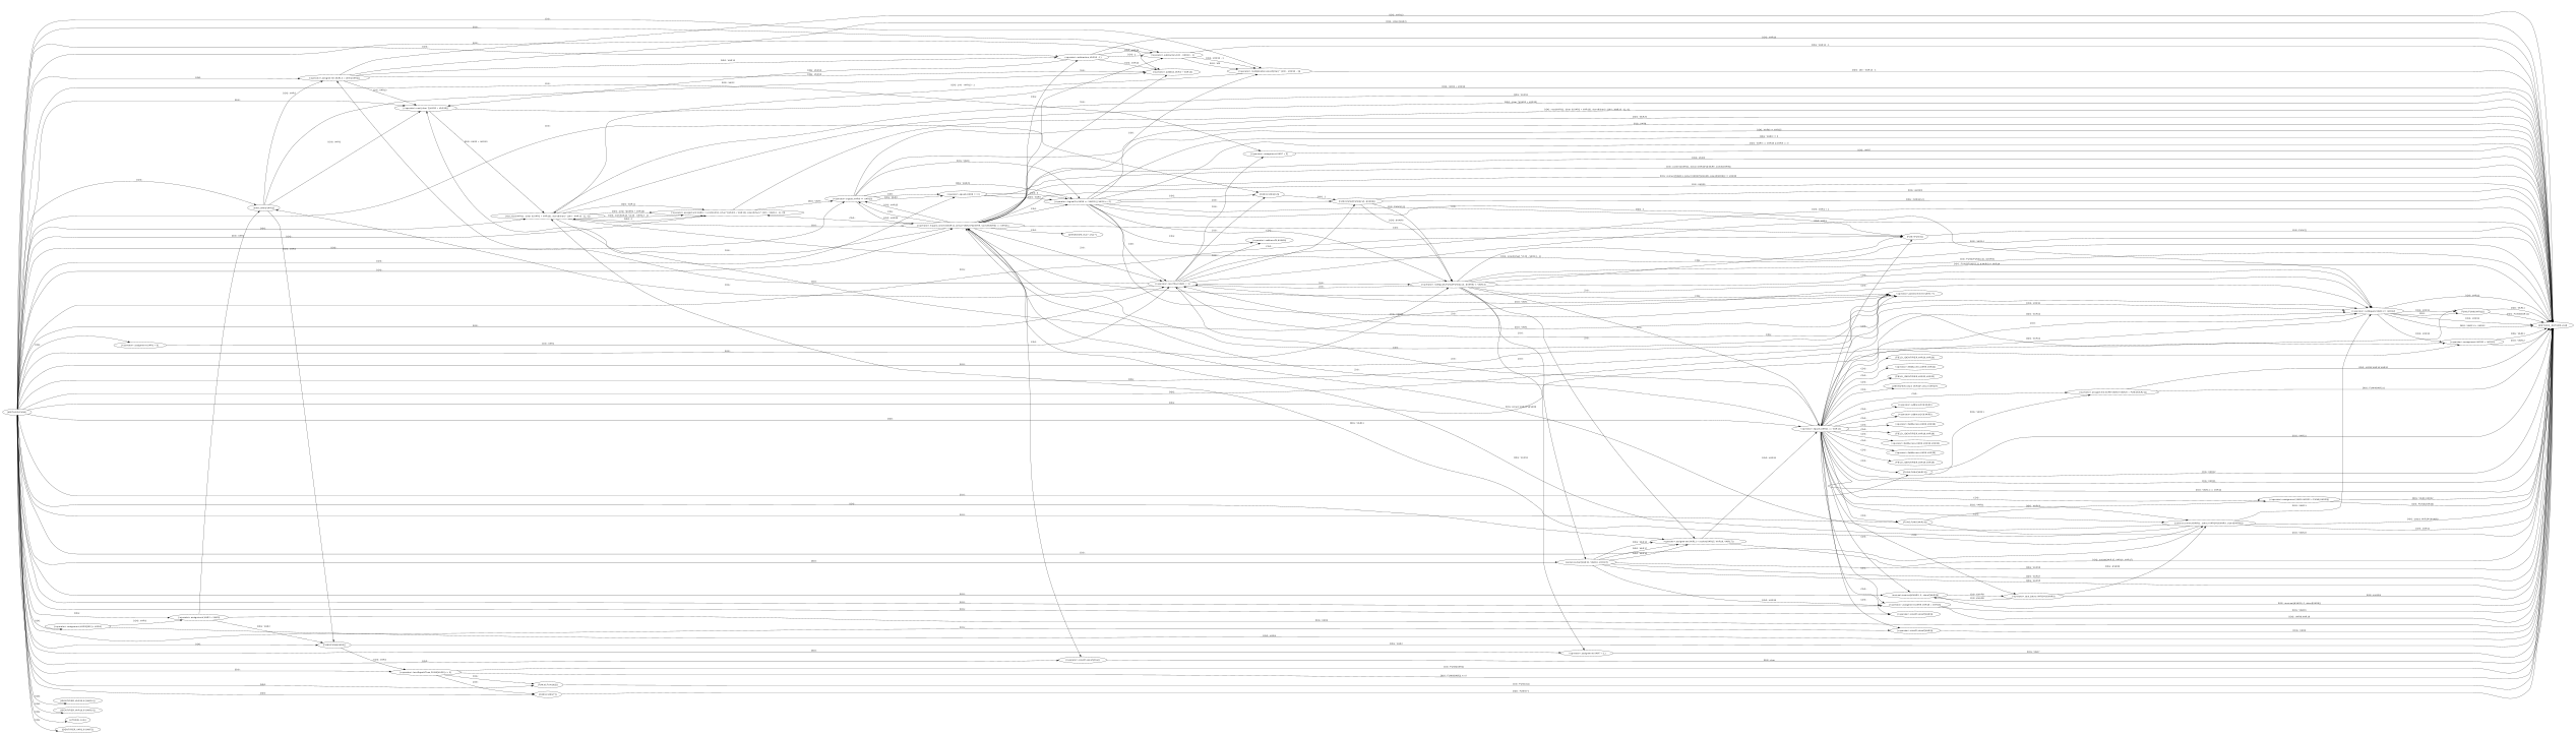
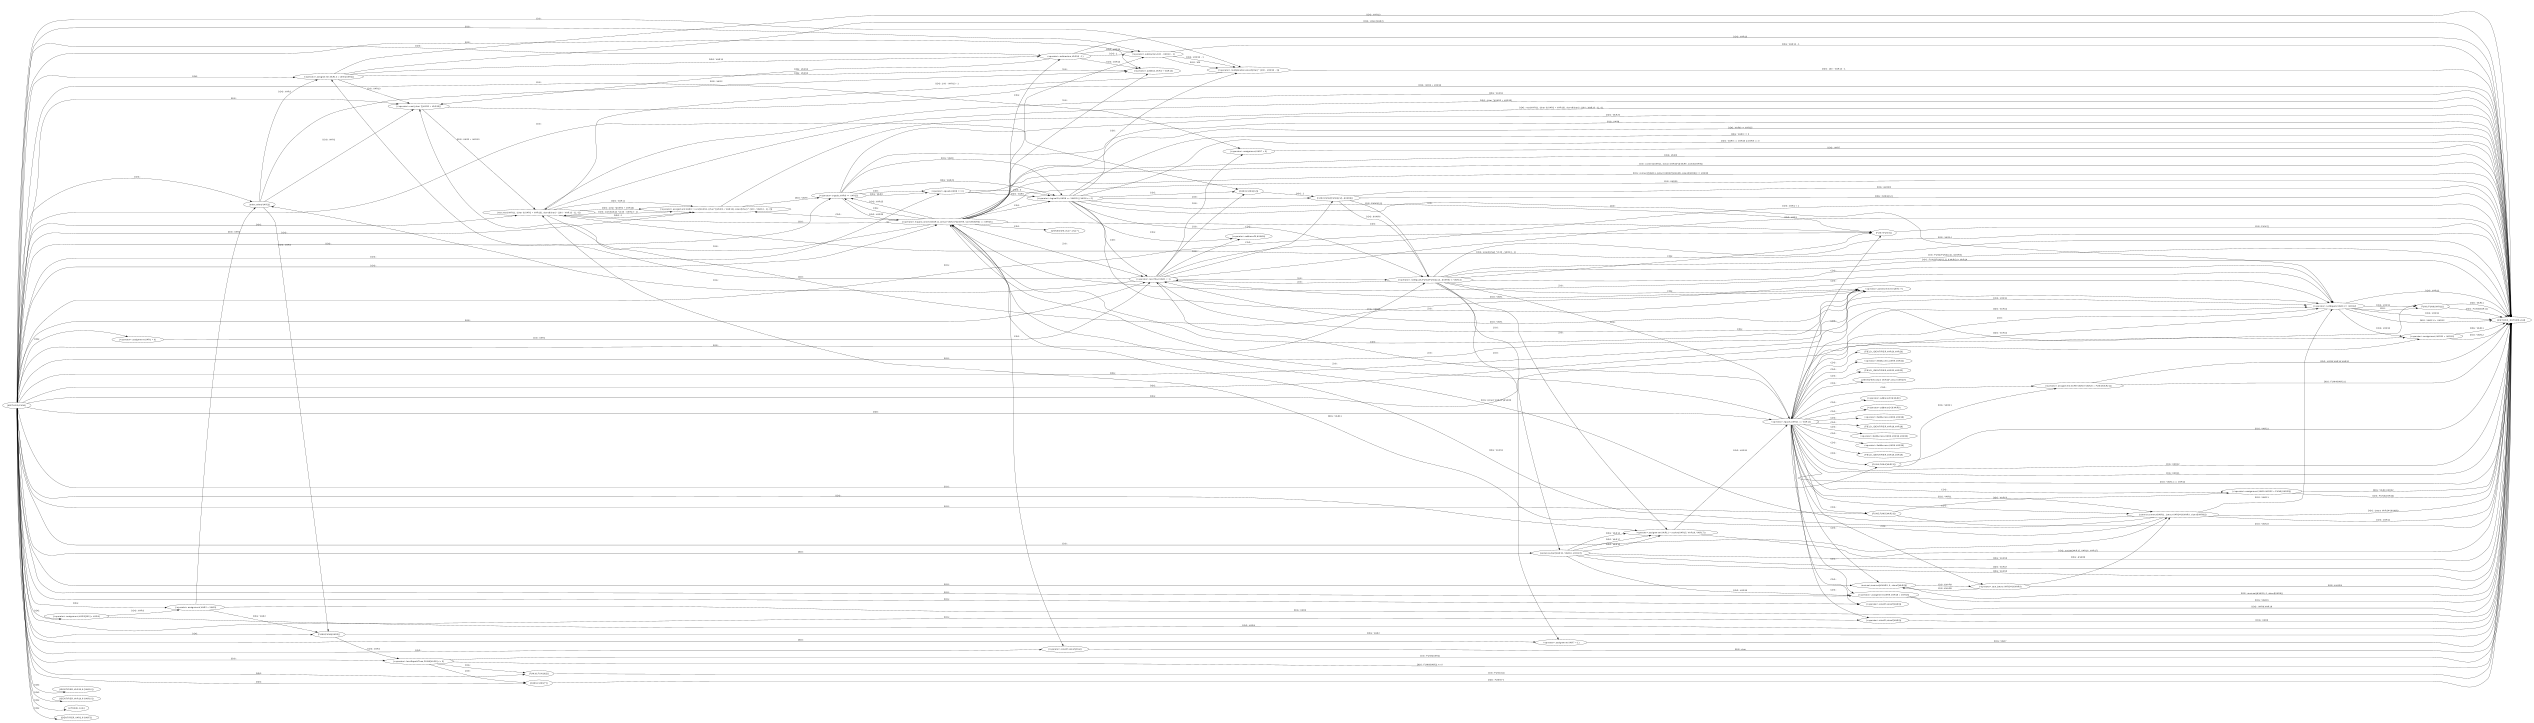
  digraph {
    fontname="Liberation Sans"
    rankdir=LR
    node [fontname="Liberation Sans"]
    edge [fontname="Liberation Sans"]
    n1 [label="(METHOD,FUN1)"]
    n2 [label="(<operator>.assignment,VAR3[100] = VAR4)"]
    n3 [label="(<operator>.assignment,VAR2 = VAR3)"]
    n4 [label="(<operator>.assignment,VAR1 = 0)"]
    n5 [label="(<operator>.lessThan,VAR1 < 1)"]
    n6 [label="(<operator>.postIncrement,VAR1++)"]
    n7 [label="(<operator>.assignment,VAR7 = 0)"]
    n8 [label="(<operator>.assignment,VAR11 = VAR12)"]
    n9 [label="(<operator>.assignment,VAR13 = strlen(VAR2))"]
    n10 [label="(strlen,strlen(VAR2))"]
    n11 [label="(<operator>.notEquals,FUN2(FUN3(2,2), &VAR6) != VAR14)"]
    n12 [label="(FUN3,FUN3(2,2))"]
    n13 [label="(<operator>.assignment,VAR7 = 1)"]
    n14 [label="(<operator>.assignment,VAR11 = socket(VAR15, VAR16, VAR17))"]
    n15 [label="(socket,socket(VAR15, VAR16, VAR17))"]
    n16 [label="(<operator>.equals,VAR11 == VAR12)"]
    n17 [label="(memset,memset(&VAR9, 0, sizeof(VAR9)))"]
    n18 [label="(<operator>.sizeOf,sizeof(VAR9))"]
    n19 [label="(<operator>.assignment,VAR9.VAR18 = VAR15)"]
    n20 [label="(FUN4,FUN4(VAR21))"]
    n21 [label="(FUN5,FUN5(VAR23))"]
    n22 [label="(<operator>.equals,connect(VAR11, (struct VAR24*)&VAR9, sizeof(VAR9)) == VAR25)"]
    n23 [label="(connect,connect(VAR11, (struct VAR24*)&VAR9, sizeof(VAR9)))"]
    n24 [label="(<operator>.sizeOf,sizeof(VAR9))"]
    n25 [label="(<operator>.assignment,VAR8 = recv(VAR11, (char *)(VAR2 + VAR13), sizeof(char) * (100 - VAR13 - 1), 0))"]
    n26 [label="(recv,recv(VAR11, (char *)(VAR2 + VAR13), sizeof(char) * (100 - VAR13 - 1), 0))"]
    n27 [label="(<operator>.cast,(char *)(VAR2 + VAR13))"]
    n28 [label="(<operator>.addition,VAR2 + VAR13)"]
    n29 [label="(<operator>.multiplication,sizeof(char) * (100 - VAR13 - 1))"]
    n30 [label="(<operator>.sizeOf,sizeof(char))"]
    n31 [label="(<operator>.subtraction,100 - VAR13 - 1)"]
    n32 [label="(<operator>.subtraction,VAR13 - 1)"]
    n33 [label="(<operator>.equals,VAR8 == VAR25)"]
    n34 [label="(<operator>.equals,VAR8 == 0)"]
    n35 [label="(IDENTIFIER,VAR10,if (VAR10))"]
    n36 [label="(IDENTIFIER,VAR10,if (VAR10))"]
    n37 [label="(LITERAL,0,do)"]
    n38 [label="(<operator>.notEquals,VAR11 != VAR12)"]
    n39 [label="(FUN6,FUN6(VAR11))"]
    n40 [label="(IDENTIFIER,VAR2,if (VAR7))"]
    n41 [label="(FUN7,FUN7())"]
    n42 [label="(<operator>.lessEqualsThan,FUN8(VAR2) <= 0)"]
    n43 [label="(FUN8,FUN8(VAR2))"]
    n44 [label="(FUN9,FUN9(\"\"))"]
    n45 [label="(FUN10,FUN10(2))"]
    n46 [label="(METHOD_RETURN,void)"]
    n47 [label="(FUN2,FUN2(FUN3(2,2), &VAR6))"]
    n48 [label="(<operator>.addressOf,&VAR6)"]
    n49 [label="(<operator>.assignment,VAR9.VAR19.VAR20 = FUN4(VAR21))"]
    n50 [label="(<operator>.assignment,VAR9.VAR22 = FUN5(VAR23))"]
    n51 [label="(<operator>.cast,(struct VAR24*)&VAR9)"]
    n52 [label="(<operator>.addressOf,&VAR9)"]
    n53 [label="(<operator>.fieldAccess,VAR9.VAR18)"]
    n54 [label="(FIELD_IDENTIFIER,VAR18,VAR18)"]
    n55 [label="(<operator>.fieldAccess,VAR9.VAR19.VAR20)"]
    n56 [label="(<operator>.fieldAccess,VAR9.VAR19)"]
    n57 [label="(FIELD_IDENTIFIER,VAR19,VAR19)"]
    n58 [label="(FIELD_IDENTIFIER,VAR20,VAR20)"]
    n59 [label="(<operator>.fieldAccess,VAR9.VAR22)"]
    n60 [label="(FIELD_IDENTIFIER,VAR22,VAR22)"]
    n61 [label="(UNKNOWN,struct VAR24*,struct VAR24*)"]
    n62 [label="(<operator>.addressOf,&VAR9)"]
    n63 [label="(<operator>.logicalOr,VAR8 == VAR25 || VAR8 == 0)"]
    n64 [label="(UNKNOWN,char *,char *)"]
    n1 -> n2 [label="DDG: "]
    n1 -> n3 [label="DDG: "]
    n1 -> n4 [label="DDG: "]
    n1 -> n5 [label="DDG: "]
    n1 -> n6 [label="DDG: "]
    n1 -> n7 [label="DDG: "]
    n1 -> n8 [label="DDG: "]
    n1 -> n9 [label="DDG: "]
    n1 -> n10 [label="DDG: "]
    n1 -> n11 [label="DDG: "]
    n1 -> n12 [label="DDG: "]
    n1 -> n13 [label="DDG: "]
    n1 -> n14 [label="DDG: "]
    n1 -> n15 [label="DDG: "]
    n1 -> n16 [label="DDG: "]
    n1 -> n17 [label="DDG: "]
    n1 -> n18 [label="DDG: "]
    n1 -> n19 [label="DDG: "]
    n1 -> n20 [label="DDG: "]
    n1 -> n21 [label="DDG: "]
    n1 -> n22 [label="DDG: "]
    n1 -> n23 [label="DDG: "]
    n1 -> n24 [label="DDG: "]
    n1 -> n25 [label="DDG: "]
    n1 -> n26 [label="DDG: "]
    n1 -> n27 [label="DDG: "]
    n1 -> n28 [label="DDG: "]
    n1 -> n29 [label="DDG: "]
    n1 -> n30 [label="DDG: "]
    n1 -> n31 [label="DDG: "]
    n1 -> n32 [label="DDG: "]
    n1 -> n33 [label="DDG: "]
    n1 -> n34 [label="DDG: "]
    n1 -> n35 [label="DDG: "]
    n1 -> n36 [label="DDG: "]
    n1 -> n37 [label="DDG: "]
    n1 -> n38 [label="DDG: "]
    n1 -> n39 [label="DDG: "]
    n1 -> n40 [label="DDG: "]
    n1 -> n41 [label="DDG: "]
    n1 -> n42 [label="DDG: "]
    n1 -> n43 [label="DDG: "]
    n1 -> n44 [label="DDG: "]
    n1 -> n45 [label="DDG: "]
    n2 -> n3 [label="DDG: VAR3"]
    n2 -> n46 [label="DDG: VAR4"]
    n3 -> n10 [label="DDG: VAR2"]
    n3 -> n43 [label="DDG: VAR2"]
    n3 -> n46 [label="DDG: VAR3"]
    n4 -> n5 [label="DDG: VAR1"]
    n5 -> n6 [label="DDG: VAR1"]
    n5 -> n7 [label="CDG: "]
    n5 -> n8 [label="CDG: "]
    n5 -> n9 [label="CDG: "]
    n5 -> n10 [label="CDG: "]
    n5 -> n11 [label="CDG: "]
    n5 -> n12 [label="CDG: "]
    n5 -> n46 [label="DDG: VAR1 < 1"]
    n5 -> n46 [label="DDG: VAR1"]
    n5 -> n47 [label="CDG: "]
    n5 -> n48 [label="CDG: "]
    n6 -> n5 [label="DDG: VAR1"]
    n7 -> n46 [label="DDG: VAR7"]
    n8 -> n46 [label="DDG: VAR11"]
    n8 -> n46 [label="DDG: VAR12"]
    n9 -> n27 [label="DDG: VAR13"]
    n9 -> n28 [label="DDG: VAR13"]
    n9 -> n32 [label="DDG: VAR13"]
    n9 -> n46 [label="DDG: VAR13"]
    n9 -> n46 [label="DDG: strlen(VAR2)"]
    n10 -> n9 [label="DDG: VAR2"]
    n10 -> n27 [label="DDG: VAR2"]
    n10 -> n28 [label="DDG: VAR2"]
    n10 -> n43 [label="DDG: VAR2"]
    n11 -> n5 [label="CDG: "]
    n11 -> n6 [label="CDG: "]
    n11 -> n13 [label="CDG: "]
    n11 -> n14 [label="CDG: "]
    n11 -> n15 [label="CDG: "]
    n11 -> n16 [label="CDG: "]
    n11 -> n38 [label="CDG: "]
    n11 -> n41 [label="CDG: "]
    n11 -> n46 [label="DDG: FUN2(FUN3(2,2), &VAR6) != VAR14"]
    n11 -> n46 [label="DDG: VAR14"]
    n11 -> n46 [label="DDG: FUN2(FUN3(2,2), &VAR6)"]
    n12 -> n47 [label="DDG: 2"]
    n13 -> n46 [label="DDG: VAR7"]
    n14 -> n16 [label="DDG: VAR11"]
    n14 -> n46 [label="DDG: socket(VAR15, VAR16, VAR17)"]
    n15 -> n14 [label="DDG: VAR15"]
    n15 -> n14 [label="DDG: VAR16"]
    n15 -> n14 [label="DDG: VAR17"]
    n15 -> n19 [label="DDG: VAR15"]
    n15 -> n46 [label="DDG: VAR16"]
    n15 -> n46 [label="DDG: VAR17"]
    n15 -> n46 [label="DDG: VAR15"]
    n16 -> n5 [label="CDG: "]
    n16 -> n6 [label="CDG: "]
    n16 -> n17 [label="CDG: "]
    n16 -> n18 [label="CDG: "]
    n16 -> n19 [label="CDG: "]
    n16 -> n20 [label="CDG: "]
    n16 -> n21 [label="CDG: "]
    n16 -> n22 [label="CDG: "]
    n16 -> n23 [label="DDG: VAR11"]
    n16 -> n23 [label="CDG: "]
    n16 -> n24 [label="CDG: "]
    n16 -> n38 [label="DDG: VAR11"]
    n16 -> n38 [label="DDG: VAR12"]
    n16 -> n38 [label="CDG: "]
    n16 -> n41 [label="CDG: "]
    n16 -> n46 [label="DDG: VAR12"]
    n16 -> n46 [label="DDG: VAR11"]
    n16 -> n46 [label="DDG: VAR11 == VAR12"]
    n16 -> n49 [label="CDG: "]
    n16 -> n50 [label="CDG: "]
    n16 -> n51 [label="CDG: "]
    n16 -> n52 [label="CDG: "]
    n16 -> n53 [label="CDG: "]
    n16 -> n54 [label="CDG: "]
    n16 -> n55 [label="CDG: "]
    n16 -> n56 [label="CDG: "]
    n16 -> n57 [label="CDG: "]
    n16 -> n58 [label="CDG: "]
    n16 -> n59 [label="CDG: "]
    n16 -> n60 [label="CDG: "]
    n16 -> n61 [label="CDG: "]
    n16 -> n62 [label="CDG: "]
    n17 -> n46 [label="DDG: memset(&VAR9, 0, sizeof(VAR9))"]
    n17 -> n51 [label="DDG: &VAR9"]
    n19 -> n46 [label="DDG: VAR15"]
    n19 -> n46 [label="DDG: VAR9.VAR18"]
    n20 -> n46 [label="DDG: VAR21"]
    n20 -> n49 [label="DDG: VAR21"]
    n21 -> n46 [label="DDG: VAR23"]
    n21 -> n50 [label="DDG: VAR23"]
    n22 -> n5 [label="CDG: "]
    n22 -> n6 [label="CDG: "]
    n22 -> n25 [label="CDG: "]
    n22 -> n26 [label="CDG: "]
    n22 -> n27 [label="CDG: "]
    n22 -> n28 [label="CDG: "]
    n22 -> n29 [label="CDG: "]
    n22 -> n30 [label="CDG: "]
    n22 -> n31 [label="CDG: "]
    n22 -> n32 [label="CDG: "]
    n22 -> n33 [label="DDG: VAR25"]
    n22 -> n33 [label="CDG: "]
    n22 -> n38 [label="CDG: "]
    n22 -> n41 [label="CDG: "]
    n22 -> n46 [label="DDG: connect(VAR11, (struct VAR24*)&VAR9, sizeof(VAR9))"]
    n22 -> n46 [label="DDG: connect(VAR11, (struct VAR24*)&VAR9, sizeof(VAR9)) == VAR25"]
    n22 -> n46 [label="DDG: VAR25"]
    n22 -> n63 [label="CDG: "]
    n22 -> n64 [label="CDG: "]
    n23 -> n22 [label="DDG: VAR11"]
    n23 -> n22 [label="DDG: (struct VAR24*)&VAR9"]
    n23 -> n26 [label="DDG: VAR11"]
    n23 -> n38 [label="DDG: VAR11"]
    n23 -> n46 [label="DDG: VAR11"]
    n23 -> n46 [label="DDG: (struct VAR24*)&VAR9"]
    n24 -> n46 [label="DDG: VAR9"]
    n25 -> n33 [label="DDG: VAR8"]
    n25 -> n46 [label="DDG: recv(VAR11, (char *)(VAR2 + VAR13), sizeof(char) * (100 - VAR13 - 1), 0)"]
    n26 -> n25 [label="DDG: VAR11"]
    n26 -> n25 [label="DDG: (char *)(VAR2 + VAR13)"]
    n26 -> n25 [label="DDG: sizeof(char) * (100 - VAR13 - 1)"]
    n26 -> n25 [label="DDG: 0"]
    n26 -> n38 [label="DDG: VAR11"]
    n26 -> n46 [label="DDG: (char *)(VAR2 + VAR13)"]
    n26 -> n46 [label="DDG: sizeof(char) * (100 - VAR13 - 1)"]
    n26 -> n46 [label="DDG: VAR11"]
    n27 -> n26 [label="DDG: VAR2 + VAR13"]
    n27 -> n46 [label="DDG: VAR2 + VAR13"]
    n29 -> n26 [label="DDG: 100 - VAR13 - 1"]
    n29 -> n46 [label="DDG: 100 - VAR13 - 1"]
    n30 -> n46 [label="DDG: char"]
    n31 -> n29 [label="DDG: 100"]
    n31 -> n29 [label="DDG: VAR13 - 1"]
    n31 -> n46 [label="DDG: VAR13 - 1"]
    n32 -> n27 [label="DDG: VAR13"]
    n32 -> n28 [label="DDG: VAR13"]
    n32 -> n31 [label="DDG: VAR13"]
    n32 -> n31 [label="DDG: 1"]
    n32 -> n46 [label="DDG: VAR13"]
    n33 -> n22 [label="DDG: VAR25"]
    n33 -> n34 [label="DDG: VAR8"]
    n33 -> n34 [label="CDG: "]
    n33 -> n46 [label="DDG: VAR25"]
    n33 -> n46 [label="DDG: VAR8"]
    n33 -> n63 [label="DDG: VAR8"]
    n33 -> n63 [label="DDG: VAR25"]
    n34 -> n46 [label="DDG: VAR8"]
    n34 -> n63 [label="DDG: VAR8"]
    n34 -> n63 [label="DDG: 0"]
    n38 -> n8 [label="DDG: VAR12"]
    n38 -> n16 [label="DDG: VAR12"]
    n38 -> n39 [label="DDG: VAR11"]
    n38 -> n39 [label="CDG: "]
    n38 -> n46 [label="DDG: VAR11"]
    n38 -> n46 [label="DDG: VAR11 != VAR12"]
    n38 -> n46 [label="DDG: VAR12"]
    n39 -> n46 [label="DDG: FUN6(VAR11)"]
    n39 -> n46 [label="DDG: VAR11"]
    n41 -> n46 [label="DDG: FUN7()"]
    n42 -> n44 [label="CDG: "]
    n42 -> n45 [label="CDG: "]
    n42 -> n46 [label="DDG: FUN8(VAR2)"]
    n42 -> n46 [label="DDG: FUN8(VAR2) <= 0"]
    n43 -> n42 [label="DDG: VAR2"]
    n43 -> n46 [label="DDG: VAR2"]
    n44 -> n46 [label="DDG: FUN9(\"\")"]
    n45 -> n46 [label="DDG: FUN10(1)"]
    n47 -> n11 [label="DDG: FUN3(2,2)"]
    n47 -> n11 [label="DDG: &VAR6"]
    n47 -> n46 [label="DDG: FUN3(2,2)"]
    n47 -> n46 [label="DDG: &VAR6"]
    n49 -> n46 [label="DDG: VAR9.VAR19.VAR20"]
    n49 -> n46 [label="DDG: FUN4(VAR21)"]
    n50 -> n46 [label="DDG: VAR9.VAR22"]
    n50 -> n46 [label="DDG: FUN5(VAR23)"]
    n51 -> n17 [label="DDG: &VAR9"]
    n51 -> n23 [label="DDG: &VAR9"]
    n51 -> n46 [label="DDG: &VAR9"]
    n63 -> n5 [label="CDG: "]
    n63 -> n6 [label="CDG: "]
    n63 -> n11 [label="CDG: "]
    n63 -> n12 [label="CDG: "]
-   n63 -> n38 [label="DDG: 2"]
+   n63 -> n38 [label="CDG: "]
    n63 -> n41 [label="CDG: "]
    n63 -> n46 [label="DDG: VAR8 == VAR25"]
    n63 -> n46 [label="DDG: VAR8 == 0"]
    n63 -> n46 [label="DDG: VAR8 == VAR25 || VAR8 == 0"]
    n63 -> n47 [label="CDG: "]
    n63 -> n48 [label="CDG: "]
  }
